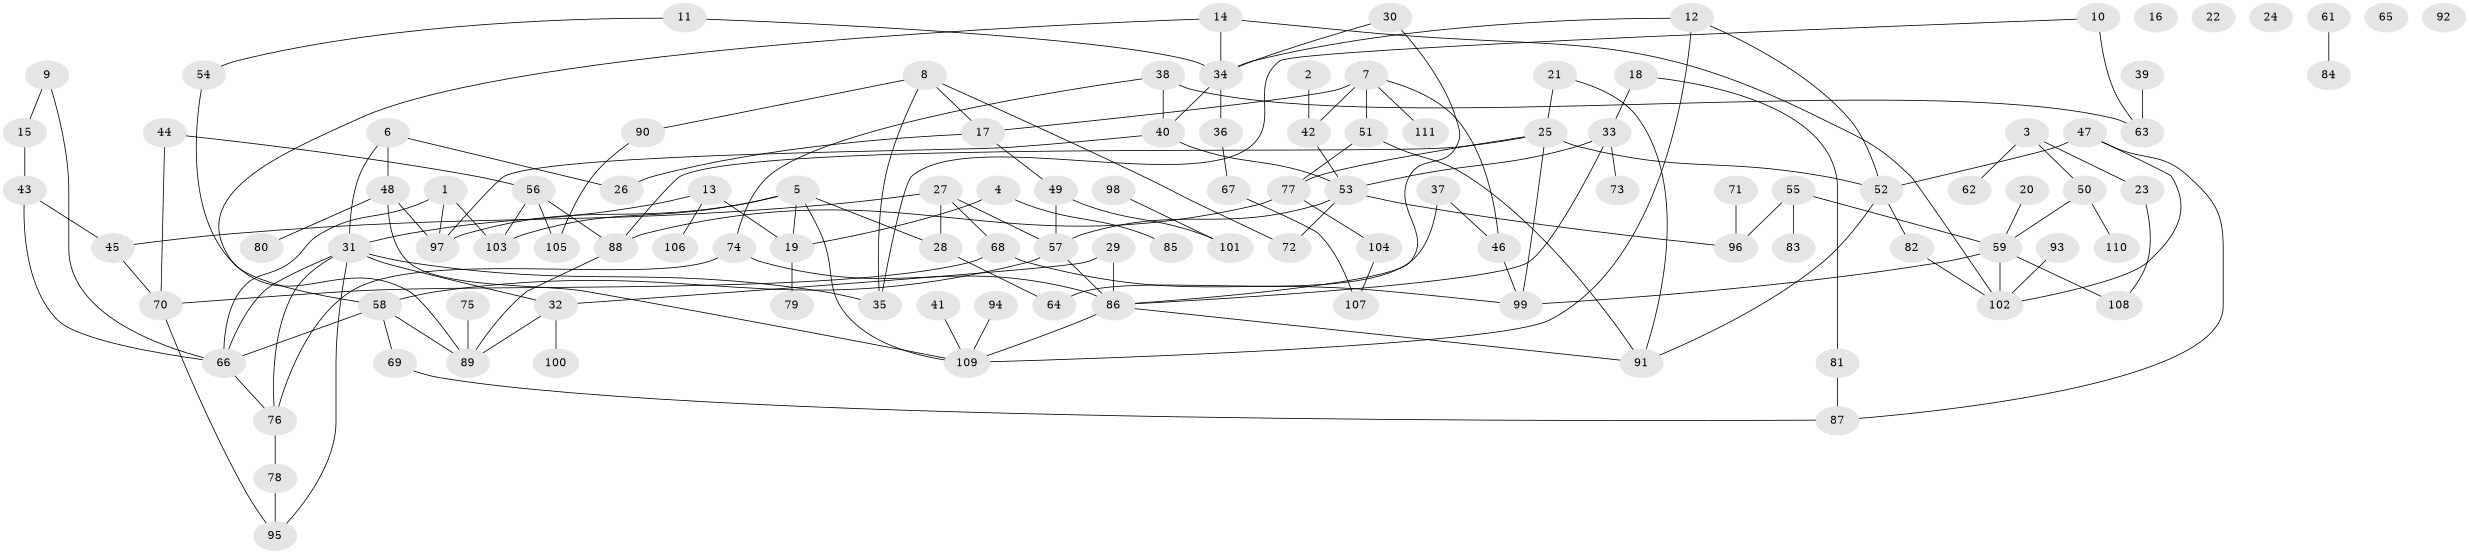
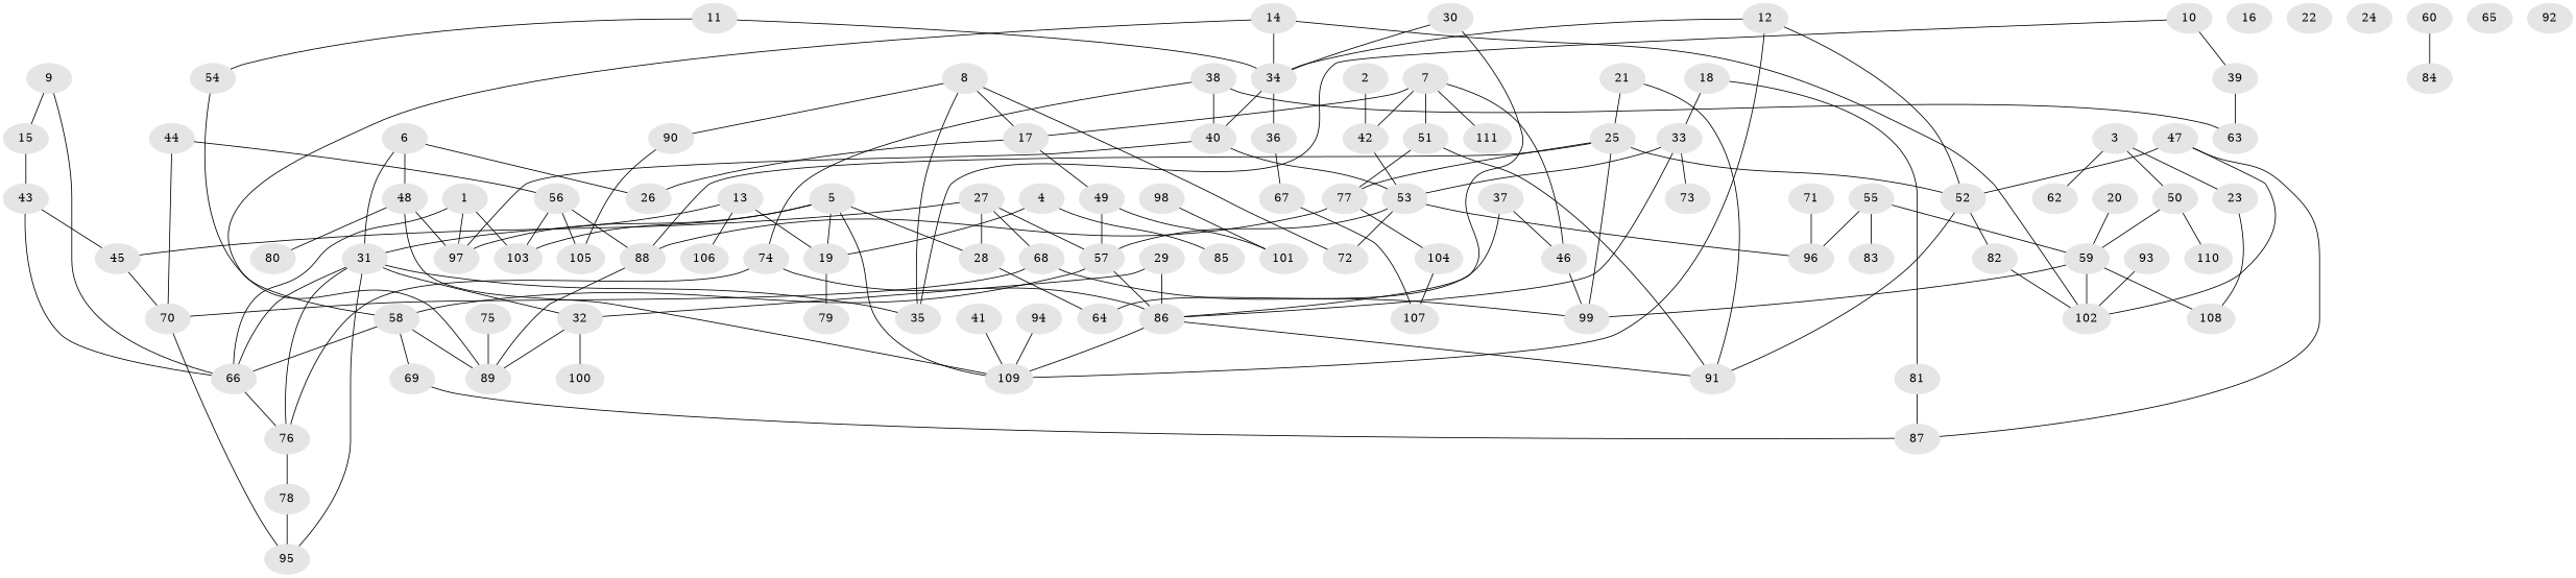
  graph {
    node [color=gray90 style=filled]
    1
    66
    97
    103
    76
    2
    42
    53
    3
    23
    50
    62
    108
    59
    110
    4
    19
    85
    79
    5
    28
    109
    64
    6
    26
    31
    48
    35
    32
    95
    80
    7
    111
    17
    46
    51
    49
    99
    91
    77
    8
    72
    90
    105
    9
    15
    43
    75
    89
    10
    39
    63
    11
    34
    54
    36
    40
    12
    52
    82
    13
    106
    14
    58
    102
    69
    45
    16
    57
    101
    18
    33
    81
    86
    73
    87
    20
    21
    25
    88
    22
    24
    104
    27
    68
    70
    29
    100
    30
    78
    96
    67
    107
    37
    38
    74
    41
    44
    56
    47
    55
    83
-   60 [label=61]
+   60
    84
    65
    71
    92
    93
    94
    98
    1 -- 66
    1 -- 97
    1 -- 103
    66 -- 76
    76 -- 78
    2 -- 42
    42 -- 53
    53 -- 72
    53 -- 57
    53 -- 96
    3 -- 23
    3 -- 50
    3 -- 62
    23 -- 108
    50 -- 59
    50 -- 110
    59 -- 108
    59 -- 99
    59 -- 102
    4 -- 19
    4 -- 85
    19 -- 79
    5 -- 97
    5 -- 103
    5 -- 19
    5 -- 28
    5 -- 109
    28 -- 64
    6 -- 26
    6 -- 31
    6 -- 48
    31 -- 66
    31 -- 76
    31 -- 35
    31 -- 32
    31 -- 95
    48 -- 97
    48 -- 109
    48 -- 80
    32 -- 89
    32 -- 100
    7 -- 42
    7 -- 111
    7 -- 17
    7 -- 46
    7 -- 51
    17 -- 26
    17 -- 49
    46 -- 99
    51 -- 91
    51 -- 77
    49 -- 57
    49 -- 101
    77 -- 88
    77 -- 104
    8 -- 35
    8 -- 17
    8 -- 72
    8 -- 90
    90 -- 105
    9 -- 66
    9 -- 15
    15 -- 43
    43 -- 66
    43 -- 45
    75 -- 89
    10 -- 35
-   10 -- 63
+   10 -- 39
    39 -- 63
    11 -- 34
    11 -- 54
    34 -- 36
    34 -- 40
    54 -- 89
    36 -- 67
    40 -- 97
    40 -- 53
    12 -- 109
    12 -- 34
    12 -- 52
    52 -- 91
    52 -- 82
    82 -- 102
    13 -- 19
    13 -- 31
    13 -- 106
    14 -- 34
    14 -- 58
    14 -- 102
    58 -- 66
    58 -- 89
    58 -- 69
    69 -- 87
    45 -- 70
    57 -- 58
    57 -- 86
    18 -- 33
    18 -- 81
    33 -- 53
    33 -- 86
    33 -- 73
    81 -- 87
    86 -- 109
    86 -- 91
    20 -- 59
    21 -- 91
    21 -- 25
    25 -- 99
    25 -- 77
    25 -- 52
    25 -- 88
    88 -- 89
    104 -- 107
    27 -- 28
    27 -- 45
    27 -- 57
    27 -- 68
    68 -- 99
    68 -- 70
    70 -- 95
    29 -- 32
    29 -- 86
    30 -- 34
    30 -- 86
    78 -- 95
    67 -- 107
    37 -- 64
    37 -- 46
    38 -- 63
    38 -- 40
    38 -- 74
    74 -- 76
    74 -- 86
    41 -- 109
    44 -- 70
    44 -- 56
    56 -- 103
    56 -- 105
    56 -- 88
    47 -- 52
    47 -- 102
    47 -- 87
    55 -- 59
    55 -- 96
    55 -- 83
    60 -- 84
    71 -- 96
    93 -- 102
    94 -- 109
    98 -- 101
  }
